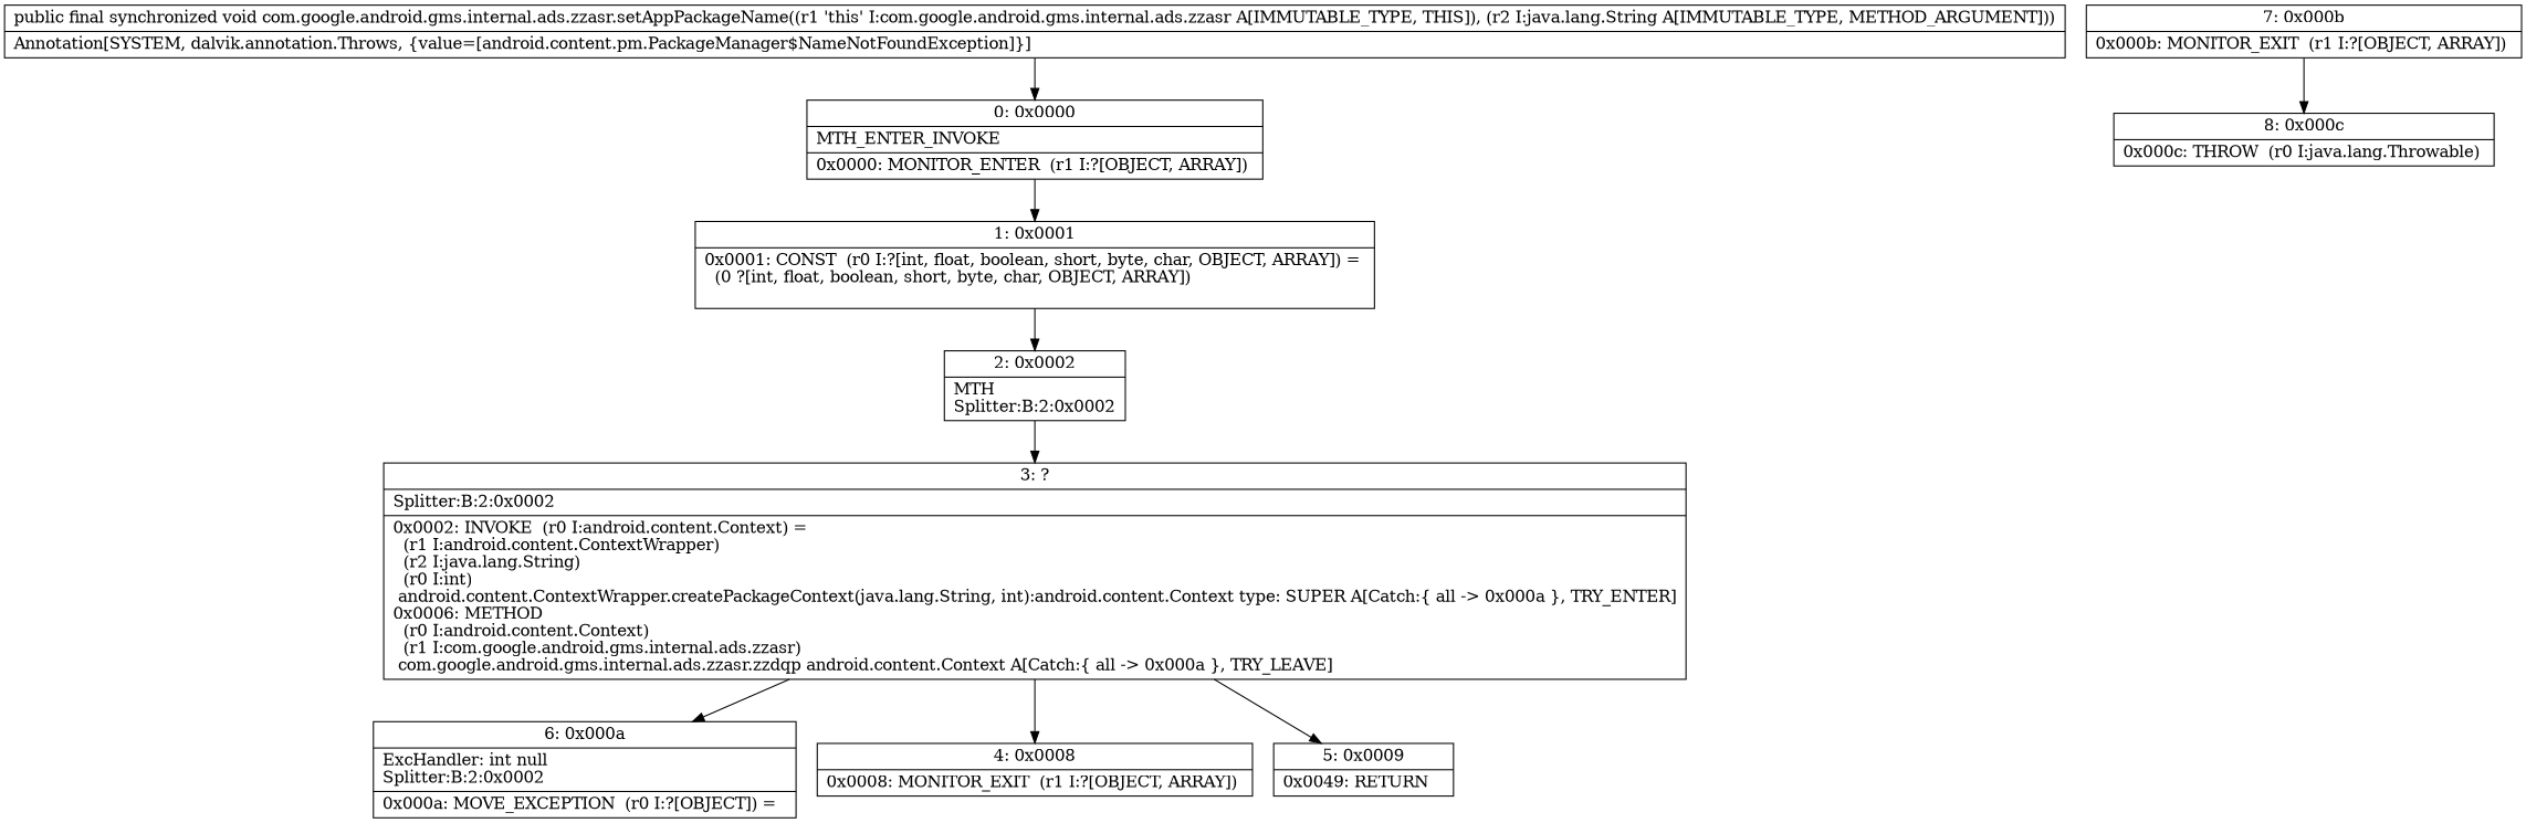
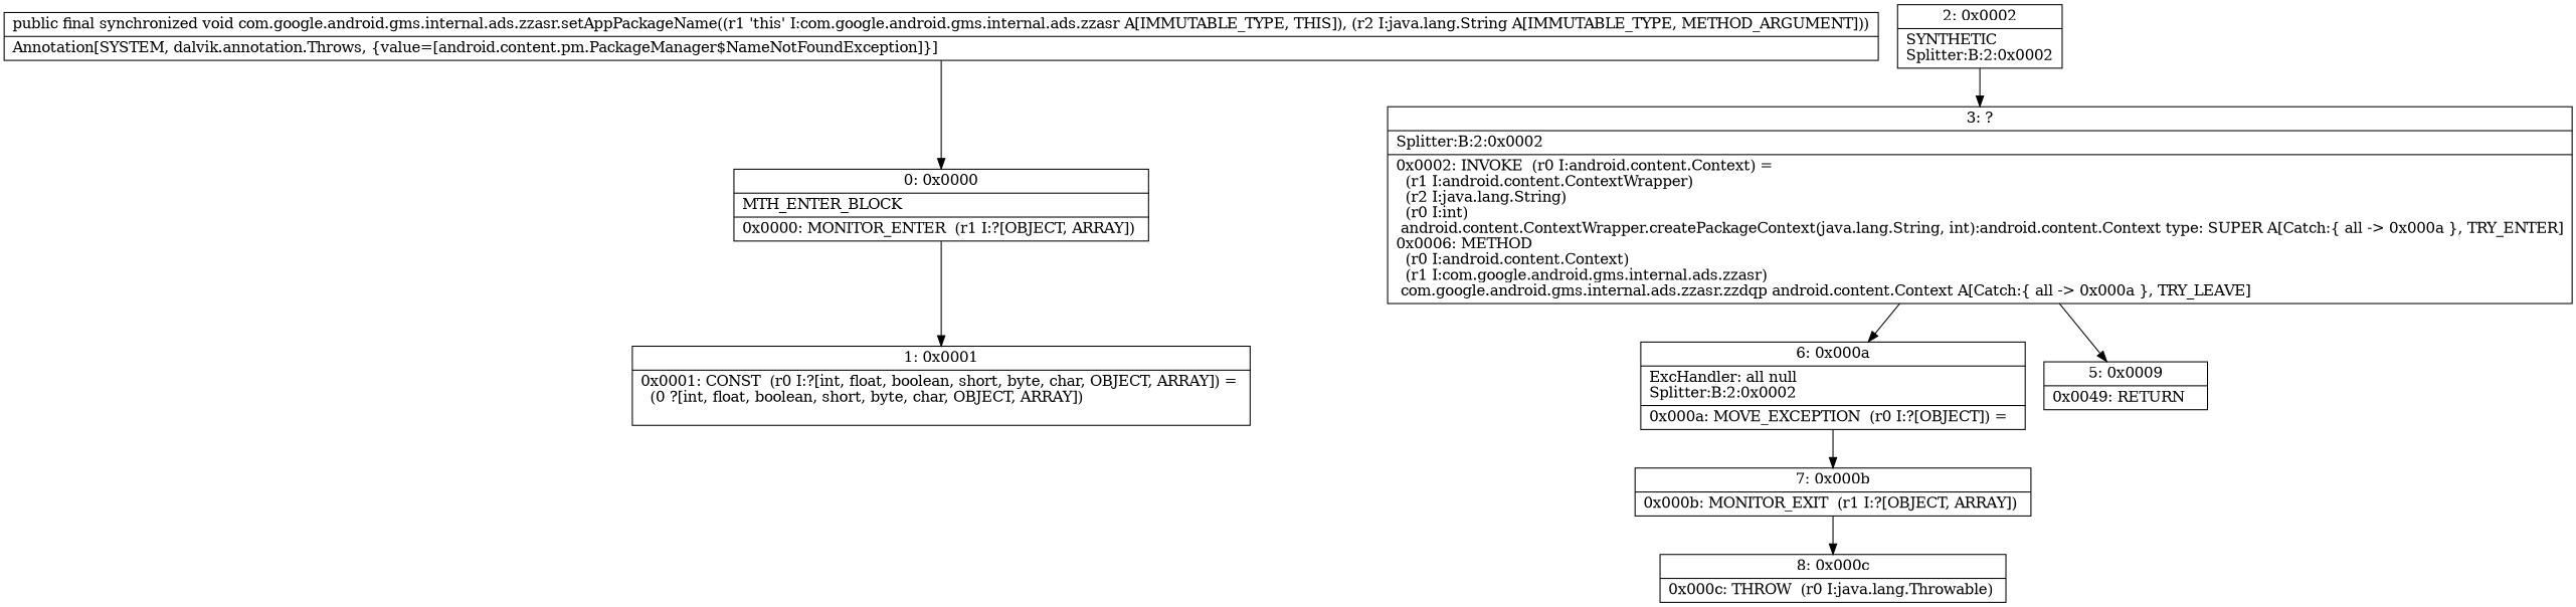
  digraph {
    node [shape=record]
-   n1 [label="{0\:\ 0x0000|MTH_ENTER_INVOKE\l|0x0000: MONITOR_ENTER  (r1 I:?[OBJECT, ARRAY]) \l}"]
+   n1 [label="{0\:\ 0x0000|MTH_ENTER_BLOCK\l|0x0000: MONITOR_ENTER  (r1 I:?[OBJECT, ARRAY]) \l}"]
    n2 [label="{1\:\ 0x0001|0x0001: CONST  (r0 I:?[int, float, boolean, short, byte, char, OBJECT, ARRAY]) = \l  (0 ?[int, float, boolean, short, byte, char, OBJECT, ARRAY])\l \l}"]
-   n3 [label="{2\:\ 0x0002|MTH\lSplitter:B:2:0x0002\l}"]
+   n3 [label="{2\:\ 0x0002|SYNTHETIC\lSplitter:B:2:0x0002\l}"]
    n4 [label="{3\:\ ?|Splitter:B:2:0x0002\l|0x0002: INVOKE  (r0 I:android.content.Context) = \l  (r1 I:android.content.ContextWrapper)\l  (r2 I:java.lang.String)\l  (r0 I:int)\l android.content.ContextWrapper.createPackageContext(java.lang.String, int):android.content.Context type: SUPER A[Catch:\{ all \-\> 0x000a \}, TRY_ENTER]\l0x0006: METHOD  \l  (r0 I:android.content.Context)\l  (r1 I:com.google.android.gms.internal.ads.zzasr)\l com.google.android.gms.internal.ads.zzasr.zzdqp android.content.Context A[Catch:\{ all \-\> 0x000a \}, TRY_LEAVE]\l}"]
-   n5 [label="{6\:\ 0x000a|ExcHandler: int null\lSplitter:B:2:0x0002\l|0x000a: MOVE_EXCEPTION  (r0 I:?[OBJECT]) =  \l}"]
-   n6 [label="{4\:\ 0x0008|0x0008: MONITOR_EXIT  (r1 I:?[OBJECT, ARRAY]) \l}"]
+   n5 [label="{6\:\ 0x000a|ExcHandler: all null\lSplitter:B:2:0x0002\l|0x000a: MOVE_EXCEPTION  (r0 I:?[OBJECT]) =  \l}"]
    n7 [label="{5\:\ 0x0009|0x0049: RETURN   \l}"]
    n8 [label="{7\:\ 0x000b|0x000b: MONITOR_EXIT  (r1 I:?[OBJECT, ARRAY]) \l}"]
    n9 [label="{8\:\ 0x000c|0x000c: THROW  (r0 I:java.lang.Throwable) \l}"]
    n10 [label="{public final synchronized void com.google.android.gms.internal.ads.zzasr.setAppPackageName((r1 'this' I:com.google.android.gms.internal.ads.zzasr A[IMMUTABLE_TYPE, THIS]), (r2 I:java.lang.String A[IMMUTABLE_TYPE, METHOD_ARGUMENT]))  | Annotation[SYSTEM, dalvik.annotation.Throws, \{value=[android.content.pm.PackageManager$NameNotFoundException]\}]\l}"]
    n1 -> n2
-   n2 -> n3
    n3 -> n4
    n4 -> n5
-   n4 -> n6
    n4 -> n7
+   n5 -> n8
    n8 -> n9
    n10 -> n1
  }
